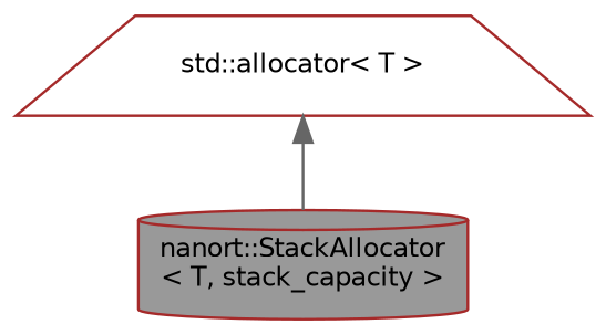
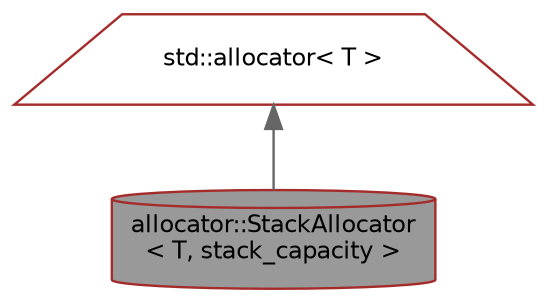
  digraph {
    node [color=brown fontname=Helvetica fontsize=10 style=filled]
-   n1 [fillcolor=grey60 fontcolor=black height=0.2 label="nanort::StackAllocator\l\< T, stack_capacity \>" shape=cylinder width=0.4]
+   n1 [fillcolor=grey60 fontcolor=black height=0.2 label="allocator::StackAllocator\l\< T, stack_capacity \>" shape=cylinder width=0.4]
    n2 [fillcolor=white height=0.2 label="std::allocator\< T \>" shape=trapezium width=0.4]
    n2 -> n1 [color=gray40 dir=back fontname=Helvetica fontsize=10 labelfontname=Helvetica labelfontsize=10 style=solid]
  }
